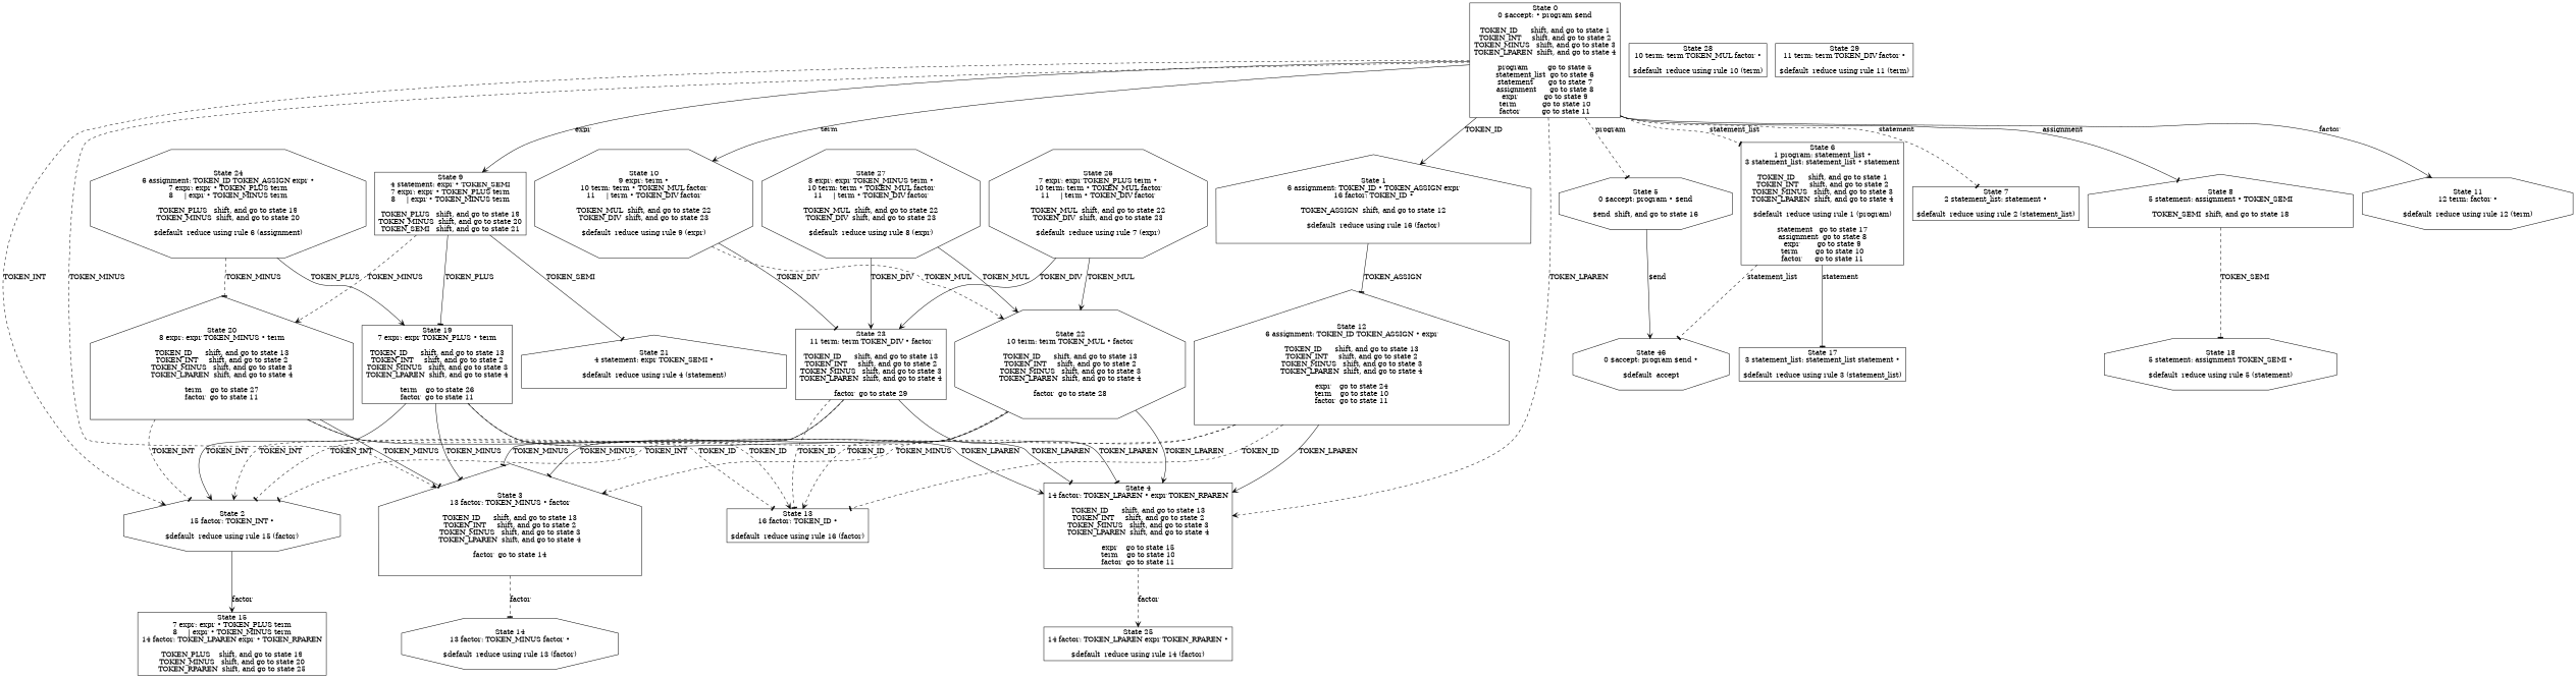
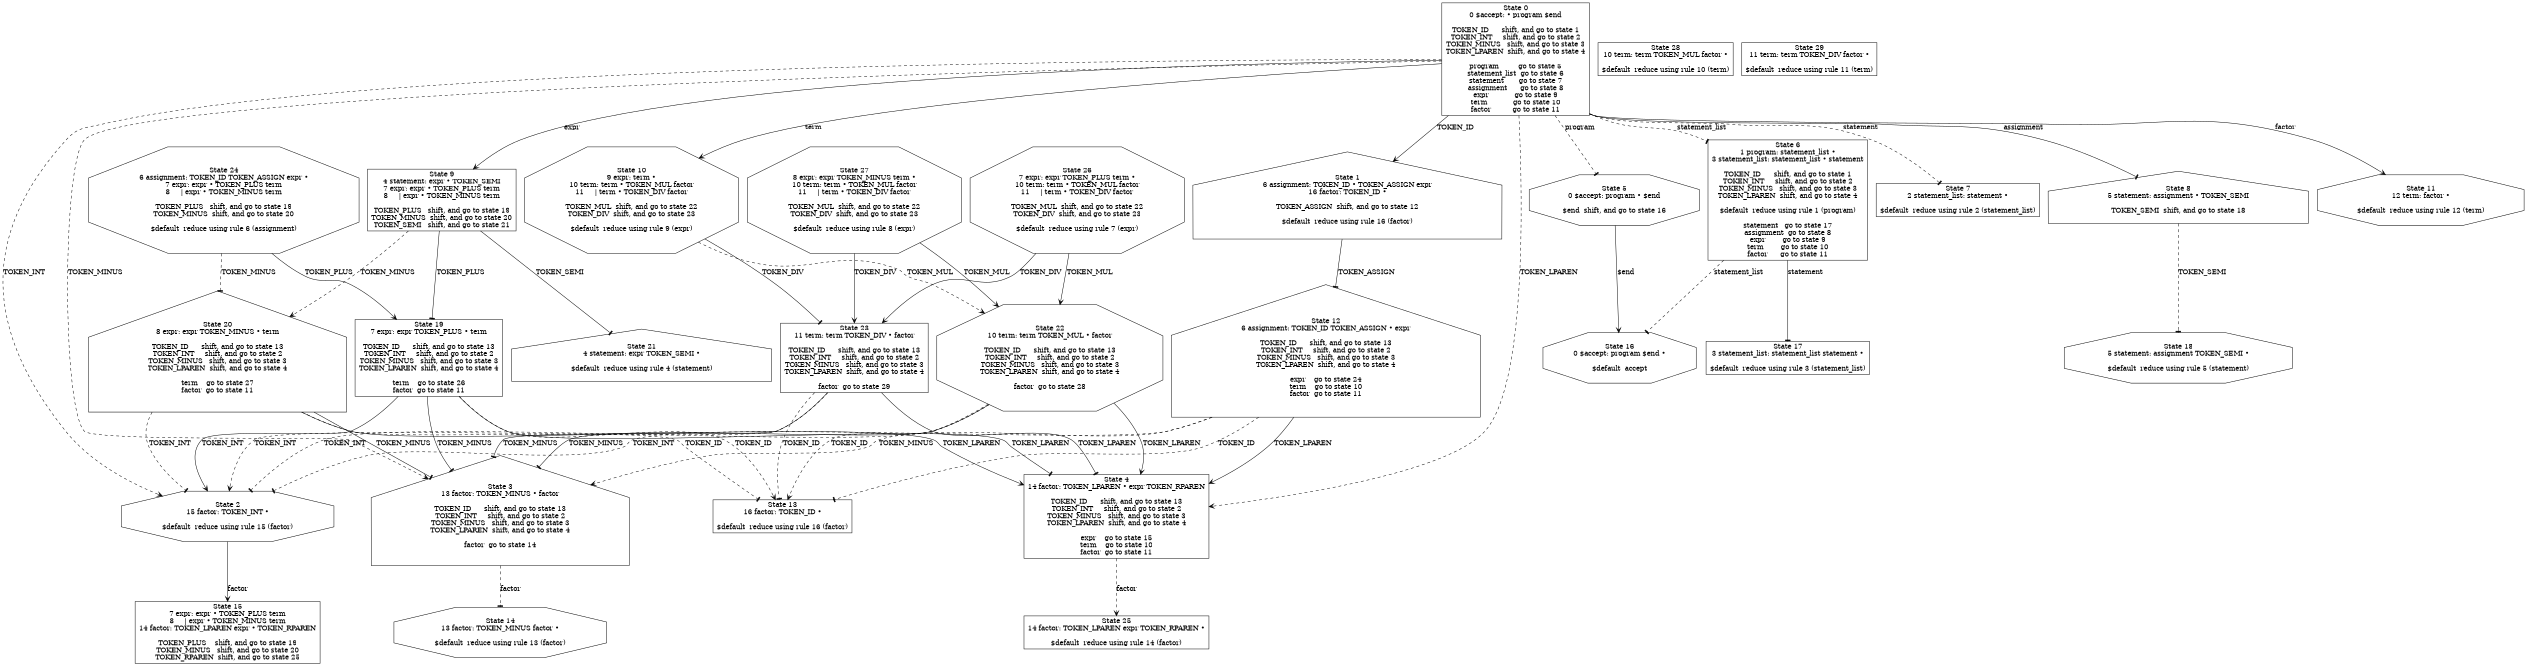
  digraph {
    node [shape=box]
    edge [style=solid arrowhead=vee]
    n1 [label="State 0\n0 $accept: • program $end\n\nTOKEN_ID      shift, and go to state 1\nTOKEN_INT     shift, and go to state 2\nTOKEN_MINUS   shift, and go to state 3\nTOKEN_LPAREN  shift, and go to state 4\n\nprogram         go to state 5\nstatement_list  go to state 6\nstatement       go to state 7\nassignment      go to state 8\nexpr            go to state 9\nterm            go to state 10\nfactor          go to state 11"]
    n2 [label="State 1\n6 assignment: TOKEN_ID • TOKEN_ASSIGN expr\n16 factor: TOKEN_ID •\n\nTOKEN_ASSIGN  shift, and go to state 12\n\n$default  reduce using rule 16 (factor)" shape=house]
    n3 [label="State 2\n15 factor: TOKEN_INT •\n\n$default  reduce using rule 15 (factor)" shape=octagon]
    n4 [label="State 3\n13 factor: TOKEN_MINUS • factor\n\nTOKEN_ID      shift, and go to state 13\nTOKEN_INT     shift, and go to state 2\nTOKEN_MINUS   shift, and go to state 3\nTOKEN_LPAREN  shift, and go to state 4\n\nfactor  go to state 14" shape=house]
    n5 [label="State 4\n14 factor: TOKEN_LPAREN • expr TOKEN_RPAREN\n\nTOKEN_ID      shift, and go to state 13\nTOKEN_INT     shift, and go to state 2\nTOKEN_MINUS   shift, and go to state 3\nTOKEN_LPAREN  shift, and go to state 4\n\nexpr    go to state 15\nterm    go to state 10\nfactor  go to state 11"]
    n6 [label="State 5\n0 $accept: program • $end\n\n$end  shift, and go to state 16" shape=octagon]
    n7 [label="State 6\n1 program: statement_list •\n3 statement_list: statement_list • statement\n\nTOKEN_ID      shift, and go to state 1\nTOKEN_INT     shift, and go to state 2\nTOKEN_MINUS   shift, and go to state 3\nTOKEN_LPAREN  shift, and go to state 4\n\n$default  reduce using rule 1 (program)\n\nstatement   go to state 17\nassignment  go to state 8\nexpr        go to state 9\nterm        go to state 10\nfactor      go to state 11"]
    n8 [label="State 7\n2 statement_list: statement •\n\n$default  reduce using rule 2 (statement_list)"]
    n9 [label="State 8\n5 statement: assignment • TOKEN_SEMI\n\nTOKEN_SEMI  shift, and go to state 18" shape=house]
    n10 [label="State 9\n4 statement: expr • TOKEN_SEMI\n7 expr: expr • TOKEN_PLUS term\n8     | expr • TOKEN_MINUS term\n\nTOKEN_PLUS   shift, and go to state 19\nTOKEN_MINUS  shift, and go to state 20\nTOKEN_SEMI   shift, and go to state 21"]
    n11 [label="State 10\n9 expr: term •\n10 term: term • TOKEN_MUL factor\n11     | term • TOKEN_DIV factor\n\nTOKEN_MUL  shift, and go to state 22\nTOKEN_DIV  shift, and go to state 23\n\n$default  reduce using rule 9 (expr)" shape=octagon]
    n12 [label="State 11\n12 term: factor •\n\n$default  reduce using rule 12 (term)" shape=octagon]
    n13 [label="State 12\n6 assignment: TOKEN_ID TOKEN_ASSIGN • expr\n\nTOKEN_ID      shift, and go to state 13\nTOKEN_INT     shift, and go to state 2\nTOKEN_MINUS   shift, and go to state 3\nTOKEN_LPAREN  shift, and go to state 4\n\nexpr    go to state 24\nterm    go to state 10\nfactor  go to state 11" shape=house]
    n14 [label="State 15\n7 expr: expr • TOKEN_PLUS term\n8     | expr • TOKEN_MINUS term\n14 factor: TOKEN_LPAREN expr • TOKEN_RPAREN\n\nTOKEN_PLUS    shift, and go to state 19\nTOKEN_MINUS   shift, and go to state 20\nTOKEN_RPAREN  shift, and go to state 25"]
    n15 [label="State 14\n13 factor: TOKEN_MINUS factor •\n\n$default  reduce using rule 13 (factor)" shape=octagon]
    n16 [label="State 25\n14 factor: TOKEN_LPAREN expr TOKEN_RPAREN •\n\n$default  reduce using rule 14 (factor)"]
-   n17 [label="State 46\n0 $accept: program $end •\n\n$default  accept" shape=octagon]
+   n17 [label="State 16\n0 $accept: program $end •\n\n$default  accept" shape=octagon]
    n18 [label="State 17\n3 statement_list: statement_list statement •\n\n$default  reduce using rule 3 (statement_list)"]
    n19 [label="State 18\n5 statement: assignment TOKEN_SEMI •\n\n$default  reduce using rule 5 (statement)" shape=octagon]
    n20 [label="State 19\n7 expr: expr TOKEN_PLUS • term\n\nTOKEN_ID      shift, and go to state 13\nTOKEN_INT     shift, and go to state 2\nTOKEN_MINUS   shift, and go to state 3\nTOKEN_LPAREN  shift, and go to state 4\n\nterm    go to state 26\nfactor  go to state 11"]
    n21 [label="State 20\n8 expr: expr TOKEN_MINUS • term\n\nTOKEN_ID      shift, and go to state 13\nTOKEN_INT     shift, and go to state 2\nTOKEN_MINUS   shift, and go to state 3\nTOKEN_LPAREN  shift, and go to state 4\n\nterm    go to state 27\nfactor  go to state 11" shape=house]
    n22 [label="State 21\n4 statement: expr TOKEN_SEMI •\n\n$default  reduce using rule 4 (statement)" shape=house]
    n23 [label="State 22\n10 term: term TOKEN_MUL • factor\n\nTOKEN_ID      shift, and go to state 13\nTOKEN_INT     shift, and go to state 2\nTOKEN_MINUS   shift, and go to state 3\nTOKEN_LPAREN  shift, and go to state 4\n\nfactor  go to state 28" shape=octagon]
    n24 [label="State 23\n11 term: term TOKEN_DIV • factor\n\nTOKEN_ID      shift, and go to state 13\nTOKEN_INT     shift, and go to state 2\nTOKEN_MINUS   shift, and go to state 3\nTOKEN_LPAREN  shift, and go to state 4\n\nfactor  go to state 29"]
    n25 [label="State 13\n16 factor: TOKEN_ID •\n\n$default  reduce using rule 16 (factor)"]
    n26 [label="State 24\n6 assignment: TOKEN_ID TOKEN_ASSIGN expr •\n7 expr: expr • TOKEN_PLUS term\n8     | expr • TOKEN_MINUS term\n\nTOKEN_PLUS   shift, and go to state 19\nTOKEN_MINUS  shift, and go to state 20\n\n$default  reduce using rule 6 (assignment)" shape=octagon]
    n27 [label="State 26\n7 expr: expr TOKEN_PLUS term •\n10 term: term • TOKEN_MUL factor\n11     | term • TOKEN_DIV factor\n\nTOKEN_MUL  shift, and go to state 22\nTOKEN_DIV  shift, and go to state 23\n\n$default  reduce using rule 7 (expr)" shape=octagon]
    n28 [label="State 27\n8 expr: expr TOKEN_MINUS term •\n10 term: term • TOKEN_MUL factor\n11     | term • TOKEN_DIV factor\n\nTOKEN_MUL  shift, and go to state 22\nTOKEN_DIV  shift, and go to state 23\n\n$default  reduce using rule 8 (expr)" shape=octagon]
    n29 [label="State 28\n10 term: term TOKEN_MUL factor •\n\n$default  reduce using rule 10 (term)"]
    n30 [label="State 29\n11 term: term TOKEN_DIV factor •\n\n$default  reduce using rule 11 (term)"]
    n1 -> n2 [label=TOKEN_ID]
    n1 -> n3 [label=TOKEN_INT style=dashed]
    n1 -> n4 [label=TOKEN_MINUS style=dashed]
    n1 -> n5 [label=TOKEN_LPAREN style=dashed]
    n1 -> n6 [label=program style=dashed arrowhead=tee]
    n1 -> n7 [label=statement_list style=dashed arrowhead=tee]
    n1 -> n8 [label=statement style=dashed arrowhead=tee]
    n1 -> n9 [label=assignment arrowhead=tee]
    n1 -> n10 [label=expr]
    n1 -> n11 [label=term]
    n1 -> n12 [label=factor]
    n2 -> n13 [label=TOKEN_ASSIGN arrowhead=tee]
    n3 -> n14 [label=factor]
    n4 -> n15 [label=factor style=dashed arrowhead=tee]
    n5 -> n16 [label=factor style=dashed]
    n6 -> n17 [label="$end"]
    n7 -> n17 [label=statement_list style=dashed arrowhead=tee]
    n7 -> n18 [label=statement arrowhead=tee]
    n9 -> n19 [label=TOKEN_SEMI style=dashed arrowhead=tee]
    n10 -> n20 [label=TOKEN_PLUS arrowhead=tee]
    n10 -> n21 [label=TOKEN_MINUS style=dashed]
    n10 -> n22 [label=TOKEN_SEMI arrowhead=tee]
    n11 -> n23 [label=TOKEN_MUL style=dashed]
    n11 -> n24 [label=TOKEN_DIV arrowhead=tee]
    n13 -> n3 [label=TOKEN_INT style=dashed arrowhead=tee]
    n13 -> n4 [label=TOKEN_MINUS style=dashed]
    n13 -> n5 [label=TOKEN_LPAREN]
    n13 -> n25 [label=TOKEN_ID style=dashed arrowhead=tee]
    n20 -> n3 [label=TOKEN_INT]
    n20 -> n4 [label=TOKEN_MINUS arrowhead=tee]
    n20 -> n5 [label=TOKEN_LPAREN arrowhead=tee]
    n20 -> n25 [label=TOKEN_ID style=dashed]
    n21 -> n3 [label=TOKEN_INT style=dashed arrowhead=tee]
    n21 -> n4 [label=TOKEN_MINUS arrowhead=tee]
    n21 -> n5 [label=TOKEN_LPAREN]
    n21 -> n25 [label=TOKEN_ID style=dashed arrowhead=tee]
    n23 -> n3 [label=TOKEN_INT style=dashed arrowhead=tee]
    n23 -> n4 [label=TOKEN_MINUS arrowhead=tee]
    n23 -> n5 [label=TOKEN_LPAREN]
    n23 -> n25 [label=TOKEN_ID style=dashed]
    n24 -> n3 [label=TOKEN_INT style=dashed]
    n24 -> n4 [label=TOKEN_MINUS arrowhead=tee]
    n24 -> n5 [label=TOKEN_LPAREN arrowhead=tee]
    n24 -> n25 [label=TOKEN_ID style=dashed arrowhead=tee]
    n26 -> n20 [label=TOKEN_PLUS]
    n26 -> n21 [label=TOKEN_MINUS style=dashed arrowhead=tee]
    n27 -> n23 [label=TOKEN_MUL]
    n27 -> n24 [label=TOKEN_DIV]
    n28 -> n23 [label=TOKEN_MUL]
    n28 -> n24 [label=TOKEN_DIV]
  }
